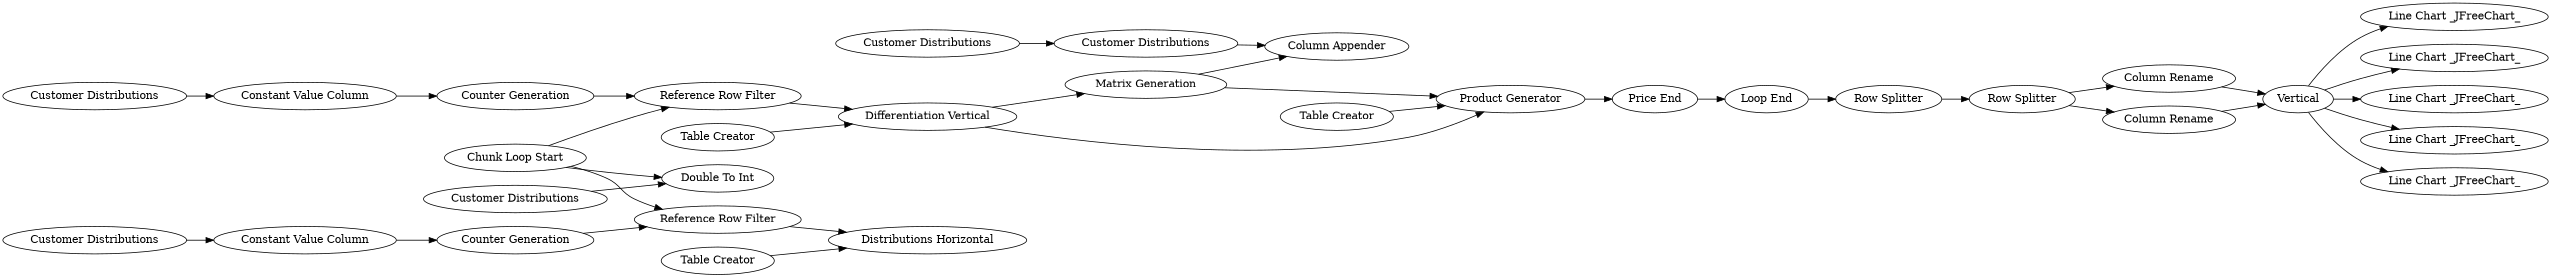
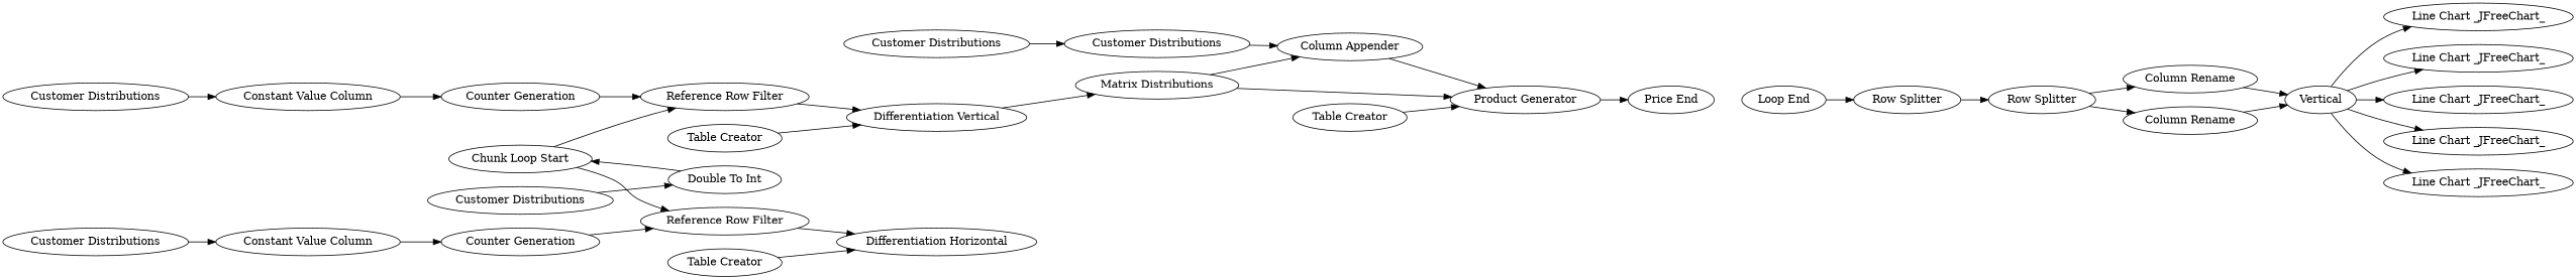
  digraph {
    rankdir=LR
    n1 [label=Vertical]
    n2 [label="Line Chart _JFreeChart_"]
    n3 [label="Line Chart _JFreeChart_"]
    n4 [label="Line Chart _JFreeChart_"]
    n5 [label="Line Chart _JFreeChart_"]
    n6 [label="Line Chart _JFreeChart_"]
    n7 [label="Reference Row Filter"]
-   n8 [label="Distributions Horizontal"]
-   n9 [label="Matrix Generation"]
+   n8 [label="Differentiation Horizontal"]
+   n9 [label="Matrix Distributions"]
    n10 [label="Product Generator"]
    n11 [label="Column Appender"]
    n12 [label="Table Creator"]
    n13 [label="Price End"]
    n14 [label="Loop End"]
    n15 [label="Customer Distributions"]
    n16 [label="Double To Int"]
    n17 [label="Chunk Loop Start"]
    n18 [label="Reference Row Filter"]
    n19 [label="Differentiation Vertical"]
    n20 [label="Table Creator"]
    n21 [label="Row Splitter"]
    n22 [label="Row Splitter"]
    n23 [label="Column Rename"]
    n24 [label="Column Rename"]
    n25 [label="Customer Distributions"]
    n26 [label="Table Creator"]
    n27 [label="Counter Generation"]
    n28 [label="Counter Generation"]
    n29 [label="Customer Distributions"]
    n30 [label="Constant Value Column"]
    n31 [label="Constant Value Column"]
    n32 [label="Customer Distributions"]
    n33 [label="Customer Distributions"]
    n1 -> n2
    n1 -> n3
    n1 -> n4
    n1 -> n5
    n1 -> n6
    n7 -> n8
    n9 -> n10
    n9 -> n11
    n10 -> n13
-   n19 -> n10
+   n11 -> n10
    n12 -> n10
-   n13 -> n14
    n14 -> n21
    n15 -> n16
-   n17 -> n16
+   n16 -> n17
    n17 -> n7
    n17 -> n18
    n18 -> n19
    n19 -> n9
    n20 -> n19
    n21 -> n22
    n22 -> n23
    n22 -> n24
    n23 -> n1
    n24 -> n1
    n25 -> n11
    n26 -> n8
    n27 -> n18
    n28 -> n7
    n29 -> n25
    n30 -> n28
    n31 -> n27
    n32 -> n31
    n33 -> n30
  }
